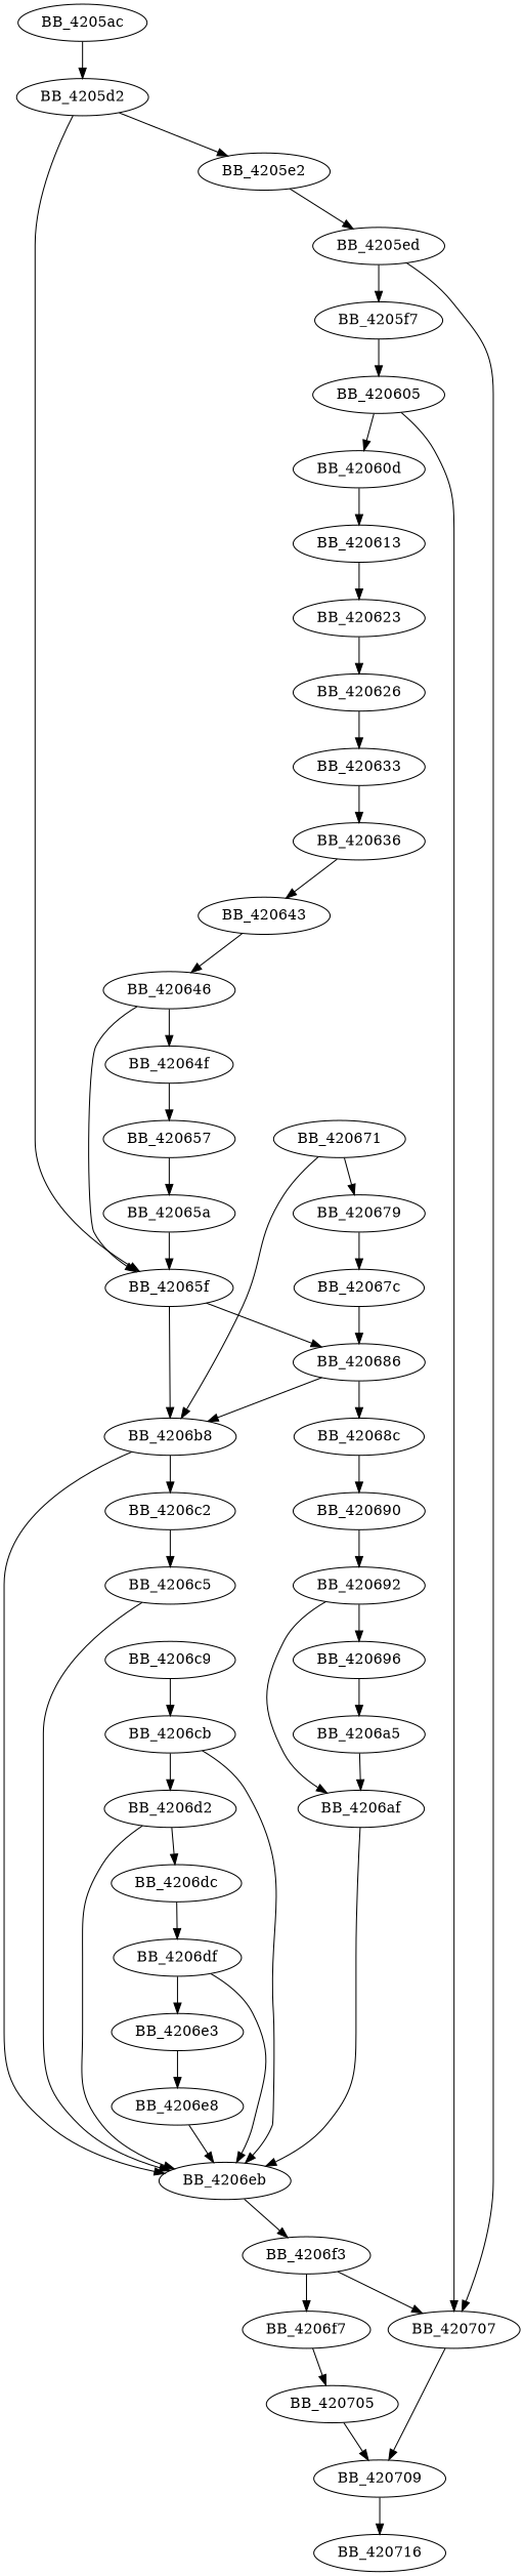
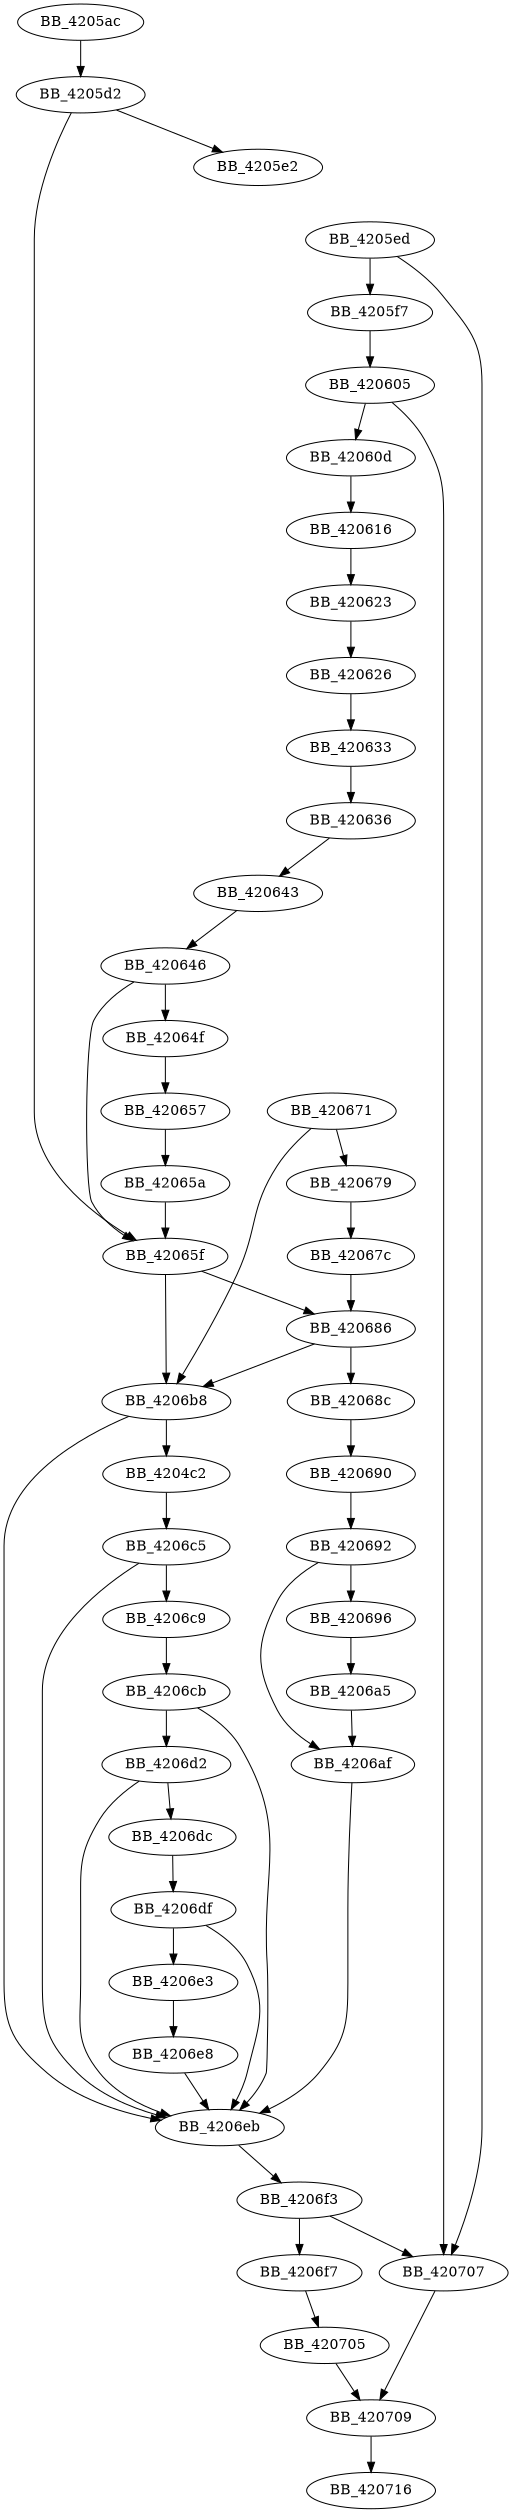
  digraph {
    BB_4205ac
    BB_4205d2
    BB_4205e2
    BB_42065f
    BB_4205ed
    BB_4206b8
    BB_420686
    BB_4205f7
    BB_420707
    BB_420671
    BB_420679
    BB_4206eb
-   BB_4206c2
+   BB_4206c2 [label=BB_4204c2]
    BB_420605
    BB_420709
    BB_42060d
    BB_420716
-   BB_420616 [label=BB_420613]
+   BB_420616
    BB_420623
    BB_420626
    BB_420633
    BB_420636
    BB_420643
    BB_420646
    BB_42064f
    BB_420657
    BB_42065a
    BB_42067c
    BB_4206f3
    BB_4206c5
    BB_42068c
    BB_420690
    BB_420692
    BB_420696
    BB_4206af
    BB_4206a5
    BB_4206f7
    BB_4206c9
    BB_4206cb
    BB_4206d2
    BB_4206dc
    BB_4206df
    BB_4206e3
    BB_4206e8
    BB_420705
    BB_4205ac -> BB_4205d2
    BB_4205d2 -> BB_4205e2
    BB_4205d2 -> BB_42065f
-   BB_4205e2 -> BB_4205ed
    BB_42065f -> BB_4206b8
    BB_42065f -> BB_420686
    BB_4205ed -> BB_4205f7
    BB_4205ed -> BB_420707
    BB_4206b8 -> BB_4206eb
    BB_4206b8 -> BB_4206c2
    BB_420686 -> BB_4206b8
    BB_420686 -> BB_42068c
    BB_4205f7 -> BB_420605
    BB_420707 -> BB_420709
    BB_420671 -> BB_4206b8
    BB_420671 -> BB_420679
    BB_420679 -> BB_42067c
    BB_4206eb -> BB_4206f3
    BB_4206c2 -> BB_4206c5
    BB_420605 -> BB_420707
    BB_420605 -> BB_42060d
    BB_420709 -> BB_420716
    BB_42060d -> BB_420616
    BB_420616 -> BB_420623
    BB_420623 -> BB_420626
    BB_420626 -> BB_420633
    BB_420633 -> BB_420636
    BB_420636 -> BB_420643
    BB_420643 -> BB_420646
    BB_420646 -> BB_42065f
    BB_420646 -> BB_42064f
    BB_42064f -> BB_420657
    BB_420657 -> BB_42065a
    BB_42065a -> BB_42065f
    BB_42067c -> BB_420686
    BB_4206f3 -> BB_420707
    BB_4206f3 -> BB_4206f7
    BB_4206c5 -> BB_4206eb
+   BB_4206c5 -> BB_4206c9
    BB_42068c -> BB_420690
    BB_420690 -> BB_420692
    BB_420692 -> BB_420696
    BB_420692 -> BB_4206af
    BB_420696 -> BB_4206a5
    BB_4206af -> BB_4206eb
    BB_4206a5 -> BB_4206af
    BB_4206f7 -> BB_420705
    BB_4206c9 -> BB_4206cb
    BB_4206cb -> BB_4206eb
    BB_4206cb -> BB_4206d2
    BB_4206d2 -> BB_4206eb
    BB_4206d2 -> BB_4206dc
    BB_4206dc -> BB_4206df
    BB_4206df -> BB_4206eb
    BB_4206df -> BB_4206e3
    BB_4206e3 -> BB_4206e8
    BB_4206e8 -> BB_4206eb
    BB_420705 -> BB_420709
  }
